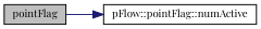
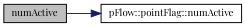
  digraph {
    rankdir=LR
    fontname="Playfair Display"
    node [color=black fontname="Playfair Display" fontsize=10 shape=record style=filled]
-   n1 [fillcolor=grey75 fontcolor=black height=0.2 label=pointFlag width=0.4]
+   n1 [fillcolor=grey75 fontcolor=black height=0.2 label=numActive width=0.4]
    n2 [fillcolor=white height=0.2 label="pFlow::pointFlag::numActive" width=0.4]
    n1 -> n2 [color=midnightblue fontname="Playfair Display" fontsize=10 labelfontname=Helvetica labelfontsize=10 style=solid]
  }
